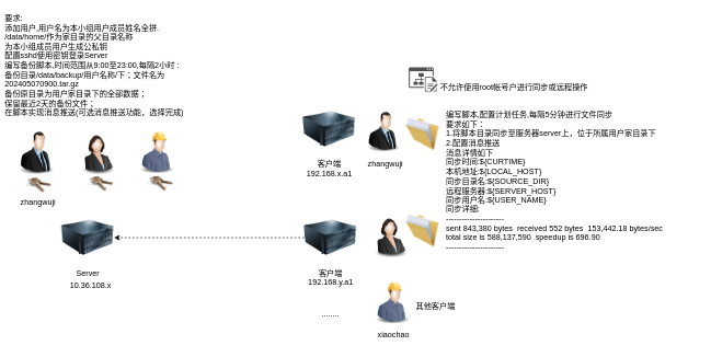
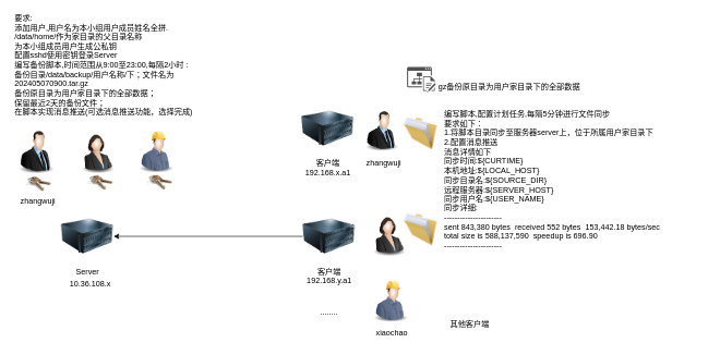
  <mxCell id="0" />
  <mxCell id="1" parent="0" />
  <mxCell id="2" value="Server" style="image;html=1;image=img/lib/clip_art/computers/Server_128x128.png" parent="1" vertex="1"><mxGeometry x="93" y="321" width="80" height="80" as="geometry" /></mxCell>
  <mxCell id="3" value="10.36.108.x" style="text;strokeColor=none;align=center;fillColor=none;html=1;verticalAlign=middle;whiteSpace=wrap;rounded=0;" parent="1" vertex="1"><mxGeometry x="102" y="423" width="71" height="21" as="geometry" /></mxCell>
  <mxCell id="4" value="客户端&lt;br&gt;192.168.x.a1" style="image;html=1;image=img/lib/clip_art/computers/Server_128x128.png" parent="1" vertex="1"><mxGeometry x="460" y="156" width="80" height="80" as="geometry" /></mxCell>
- <mxCell id="5" style="rounded=0;orthogonalLoop=1;jettySize=auto;html=1;dashed=1;" parent="1" source="6" target="2" edge="1"><mxGeometry relative="1" as="geometry" /></mxCell>
+ <mxCell id="5" style="rounded=0;orthogonalLoop=1;jettySize=auto;html=1;dashed=0;" parent="1" source="6" target="2" edge="1"><mxGeometry relative="1" as="geometry" /></mxCell>
  <mxCell id="6" value="客户端&lt;br&gt;192.168.y.a1" style="image;html=1;image=img/lib/clip_art/computers/Server_128x128.png" parent="1" vertex="1"><mxGeometry x="462" y="321" width="80" height="80" as="geometry" /></mxCell>
  <mxCell id="7" value="" style="image;html=1;image=img/lib/clip_art/general/Keys_128x128.png" parent="1" vertex="1"><mxGeometry x="40" y="268" width="37.5" height="27.5" as="geometry" /></mxCell>
  <mxCell id="8" value="........" style="text;strokeColor=none;align=left;fillColor=none;html=1;verticalAlign=middle;whiteSpace=wrap;rounded=0;" parent="1" vertex="1"><mxGeometry x="487" y="468" width="42" height="20.5" as="geometry" /></mxCell>
  <mxCell id="9" value="" style="image;html=1;image=img/lib/clip_art/people/Suit_Man_128x128.png" parent="1" vertex="1"><mxGeometry x="550" y="168.5" width="66" height="63" as="geometry" /></mxCell>
- <mxCell id="10" value="其他客户端" style="text;strokeColor=none;align=left;fillColor=none;html=1;verticalAlign=middle;whiteSpace=wrap;rounded=0;" parent="1" vertex="1"><mxGeometry x="630" y="456" width="70" height="20.5" as="geometry" /></mxCell>
+ <mxCell id="10" value="其他客户端" style="text;strokeColor=none;align=left;fillColor=none;html=1;verticalAlign=middle;whiteSpace=wrap;rounded=0;" parent="1" vertex="1"><mxGeometry x="685" y="486" width="70" height="20.5" as="geometry" /></mxCell>
  <mxCell id="11" value="" style="image;html=1;image=img/lib/clip_art/general/Full_Folder_128x128.png" parent="1" vertex="1"><mxGeometry x="616" y="178" width="51" height="51" as="geometry" /></mxCell>
  <mxCell id="12" value="编写脚本,配置计划任务,每隔5分钟进行文件同步&lt;br&gt;要求如下：&lt;br&gt;1.将脚本目录同步至服务器server上，位于所属用户家目录下&lt;br&gt;2.配置消息推送&lt;br&gt;消息详情如下&lt;br&gt;&lt;div&gt;同步时间:${CURTIME}&lt;/div&gt;&lt;div&gt;本机地址:${LOCAL_HOST}&lt;/div&gt;&lt;div&gt;同步目录名:${SOURCE_DIR}&lt;/div&gt;&lt;div&gt;远程服务器:${SERVER_HOST}&lt;/div&gt;&lt;div&gt;&lt;span style=&quot;background-color: initial;&quot;&gt;同步用户名:${USER_NAME}&lt;/span&gt;&lt;br&gt;&lt;/div&gt;&lt;div&gt;&lt;span style=&quot;background-color: initial;&quot;&gt;同步详细:&amp;nbsp;&lt;/span&gt;&lt;br&gt;&lt;/div&gt;&lt;div&gt;----------------------&lt;/div&gt;&lt;div&gt;&lt;div&gt;&lt;span style=&quot;background-color: initial;&quot;&gt;sent 843,380 bytes&amp;nbsp; received 552 bytes&amp;nbsp; 153,442.18 bytes/sec&lt;/span&gt;&lt;br&gt;&lt;/div&gt;&lt;div&gt;total size is 588,137,590&amp;nbsp; speedup is 696.90&lt;/div&gt;&lt;/div&gt;&lt;div&gt;----------------------&lt;/div&gt;&lt;div&gt;&lt;br&gt;&lt;/div&gt;" style="text;strokeColor=none;align=left;fillColor=none;html=1;verticalAlign=middle;whiteSpace=wrap;rounded=0;" parent="1" vertex="1"><mxGeometry x="676" y="168.75" width="383" height="226" as="geometry" /></mxCell>
  <mxCell id="13" value="" style="image;html=1;image=img/lib/clip_art/general/Full_Folder_128x128.png" parent="1" vertex="1"><mxGeometry x="616" y="325" width="51" height="51" as="geometry" /></mxCell>
  <mxCell id="14" value="" style="image;html=1;image=img/lib/clip_art/people/Suit_Man_128x128.png" vertex="1" parent="1"><mxGeometry x="20" y="198.5" width="71" height="67.5" as="geometry" /></mxCell>
  <mxCell id="15" value="" style="image;html=1;image=img/lib/clip_art/people/Suit_Woman_128x128.png" vertex="1" parent="1"><mxGeometry x="112" y="198.5" width="73" height="67" as="geometry" /></mxCell>
  <mxCell id="16" value="" style="image;html=1;image=img/lib/clip_art/people/Construction_Worker_Man_128x128.png" vertex="1" parent="1"><mxGeometry x="205" y="198.5" width="67" height="66" as="geometry" /></mxCell>
- <mxCell id="17" value="要求:&lt;br&gt;添加用户,用户名为本小组用户成员姓名全拼.&lt;br&gt;/data/home/作为家目录的父目录名称&lt;br&gt;为本小组成员用户生成公私钥&lt;br&gt;配置sshd使用密钥登录Server&lt;br&gt;编写备份脚本,时间范围从9:00至23:00,每隔2小时 :&lt;br style=&quot;border-color: var(--border-color);&quot;&gt;备份目录/data/backup/用户名称/下；文件名为202405070900.tar.gz&lt;br style=&quot;border-color: var(--border-color);&quot;&gt;备份原目录为用户家目录下的全部数据；&lt;br style=&quot;border-color: var(--border-color);&quot;&gt;保留最近2天的备份文件；&lt;br style=&quot;border-color: var(--border-color);&quot;&gt;在脚本实现消息推送(可选消息推送功能，选择完成)" style="text;strokeColor=none;align=left;fillColor=none;html=1;verticalAlign=middle;whiteSpace=wrap;rounded=0;" vertex="1" parent="1"><mxGeometry x="5" y="20" width="314" height="158" as="geometry" /></mxCell>
+ <mxCell id="17" value="要求:&lt;br&gt;添加用户,用户名为本小组用户成员姓名全拼.&lt;br&gt;/data/home/作为家目录的父目录名称&lt;br&gt;为本小组成员用户生成公私钥&lt;br&gt;配置sshd使用密钥登录Server&lt;br&gt;编写备份脚本,时间范围从9:00至23:00,每隔2小时 :&lt;br style=&quot;border-color: var(--border-color);&quot;&gt;备份目录/data/backup/用户名称/下；文件名为202405070900.tar.gz&lt;br style=&quot;border-color: var(--border-color);&quot;&gt;备份原目录为用户家目录下的全部数据；&lt;br style=&quot;border-color: var(--border-color);&quot;&gt;保留最近2天的备份文件；&lt;br style=&quot;border-color: var(--border-color);&quot;&gt;在脚本实现消息推送(可选消息推送功能，选择完成)" style="text;strokeColor=none;align=left;fillColor=none;html=1;verticalAlign=middle;whiteSpace=wrap;rounded=0;" vertex="1" parent="1"><mxGeometry x="20" y="20" width="314" height="158" as="geometry" /></mxCell>
  <mxCell id="18" value="" style="image;html=1;image=img/lib/clip_art/general/Keys_128x128.png" vertex="1" parent="1"><mxGeometry x="134.25" y="266" width="37.5" height="27.5" as="geometry" /></mxCell>
  <mxCell id="19" value="" style="image;html=1;image=img/lib/clip_art/general/Keys_128x128.png" vertex="1" parent="1"><mxGeometry x="225" y="265.5" width="37.5" height="27.5" as="geometry" /></mxCell>
  <mxCell id="20" value="" style="image;html=1;image=img/lib/clip_art/people/Suit_Woman_128x128.png" vertex="1" parent="1"><mxGeometry x="557" y="325" width="73" height="67" as="geometry" /></mxCell>
  <mxCell id="21" value="" style="image;html=1;image=img/lib/clip_art/people/Construction_Worker_Man_128x128.png" vertex="1" parent="1"><mxGeometry x="563" y="427" width="67" height="66" as="geometry" /></mxCell>
  <mxCell id="22" value="" style="sketch=0;pointerEvents=1;shadow=0;dashed=0;html=1;strokeColor=none;fillColor=#505050;labelPosition=center;verticalLabelPosition=bottom;verticalAlign=top;outlineConnect=0;align=center;shape=mxgraph.office.sites.wiki_site;" vertex="1" parent="1"><mxGeometry x="621" y="102" width="44" height="39" as="geometry" /></mxCell>
- <mxCell id="23" value="不允许使用root帐号户进行同步或远程操作" style="text;strokeColor=none;align=left;fillColor=none;html=1;verticalAlign=middle;whiteSpace=wrap;rounded=0;" vertex="1" parent="1"><mxGeometry x="667" y="124" width="247" height="17" as="geometry" /></mxCell>
+ <mxCell id="23" value="gz备份原目录为用户家目录下的全部数据" style="text;strokeColor=none;align=left;fillColor=none;html=1;verticalAlign=middle;whiteSpace=wrap;rounded=0;" vertex="1" parent="1"><mxGeometry x="667" y="124" width="247" height="17" as="geometry" /></mxCell>
  <mxCell id="24" value="zhangwuji" style="text;strokeColor=none;align=left;fillColor=none;html=1;verticalAlign=middle;whiteSpace=wrap;rounded=0;" vertex="1" parent="1"><mxGeometry x="556.5" y="236" width="64.5" height="25" as="geometry" /></mxCell>
  <mxCell id="25" value="xiaochao" style="text;strokeColor=none;align=left;fillColor=none;html=1;verticalAlign=middle;whiteSpace=wrap;rounded=0;" vertex="1" parent="1"><mxGeometry x="572" y="496" width="64.5" height="25" as="geometry" /></mxCell>
  <mxCell id="26" value="zhangwuji" style="text;strokeColor=none;align=left;fillColor=none;html=1;verticalAlign=middle;whiteSpace=wrap;rounded=0;" vertex="1" parent="1"><mxGeometry x="28.5" y="295.5" width="64.5" height="25" as="geometry" /></mxCell>
